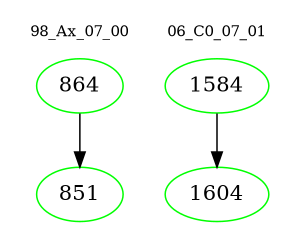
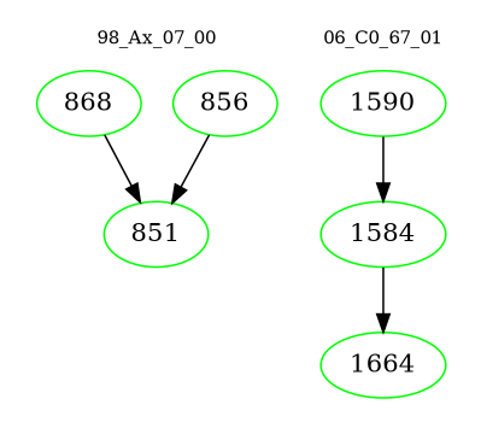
  digraph {
    node [color=green]
    edge [color=black]
+   n1 [label=856]
    n2 [label=851]
-   n3 [label=864]
+   n3 [label=868]
+   n4 [label=1590]
    n5 [label=1584]
-   n6 [label=1604]
+   n6 [label=1664]
    subgraph cluster_1 {
      color=white
      fontsize=10
      label="98_Ax_07_00"
+     n1
      n2
      n3
    }
    subgraph cluster_2 {
      color=white
      fontsize=10
-     label="06_C0_07_01"
+     label="06_C0_67_01"
+     n4
      n5
      n6
    }
+   n1 -> n2
    n3 -> n2
+   n4 -> n5
    n5 -> n6
  }
